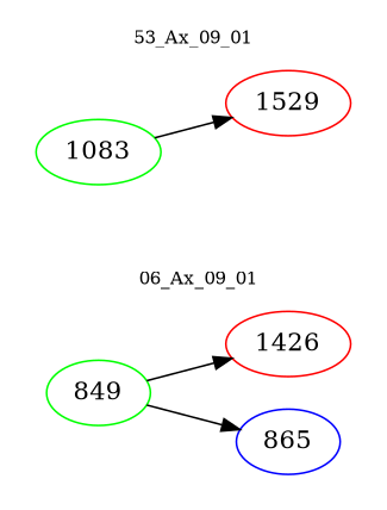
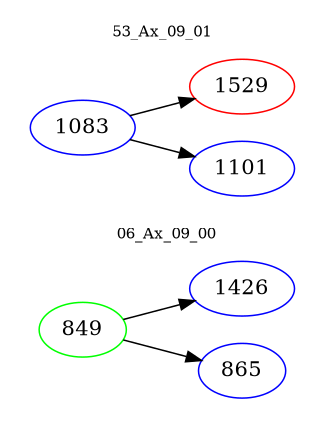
  digraph {
    rankdir=LR
    node [color=green]
    edge [color=black]
    n1 [label=849]
    n2 [color=blue label=865]
-   n3 [color=red label=1426]
-   n4 [label=1083]
+   n3 [color=blue label=1426]
+   n4 [color=blue label=1083]
+   n5 [color=blue label=1101]
    n6 [color=red label=1529]
    subgraph cluster_1 {
      color=white
      fontsize=10
-     label="06_Ax_09_01"
+     label="06_Ax_09_00"
      n1
      n2
      n3
    }
    subgraph cluster_2 {
      color=white
      fontsize=10
      label="53_Ax_09_01"
      n4
+     n5
      n6
    }
    n1 -> n2
    n1 -> n3
+   n4 -> n5
    n4 -> n6
  }
